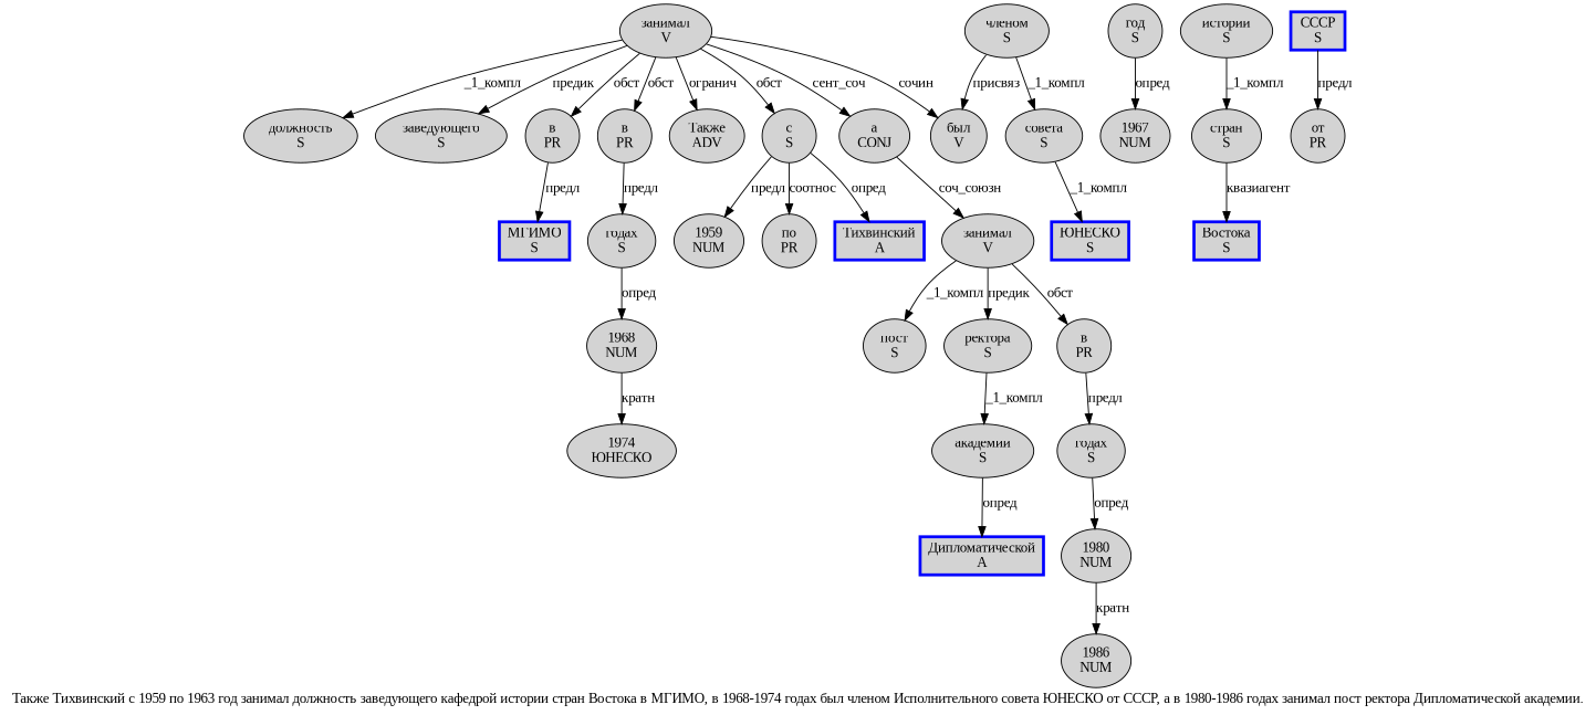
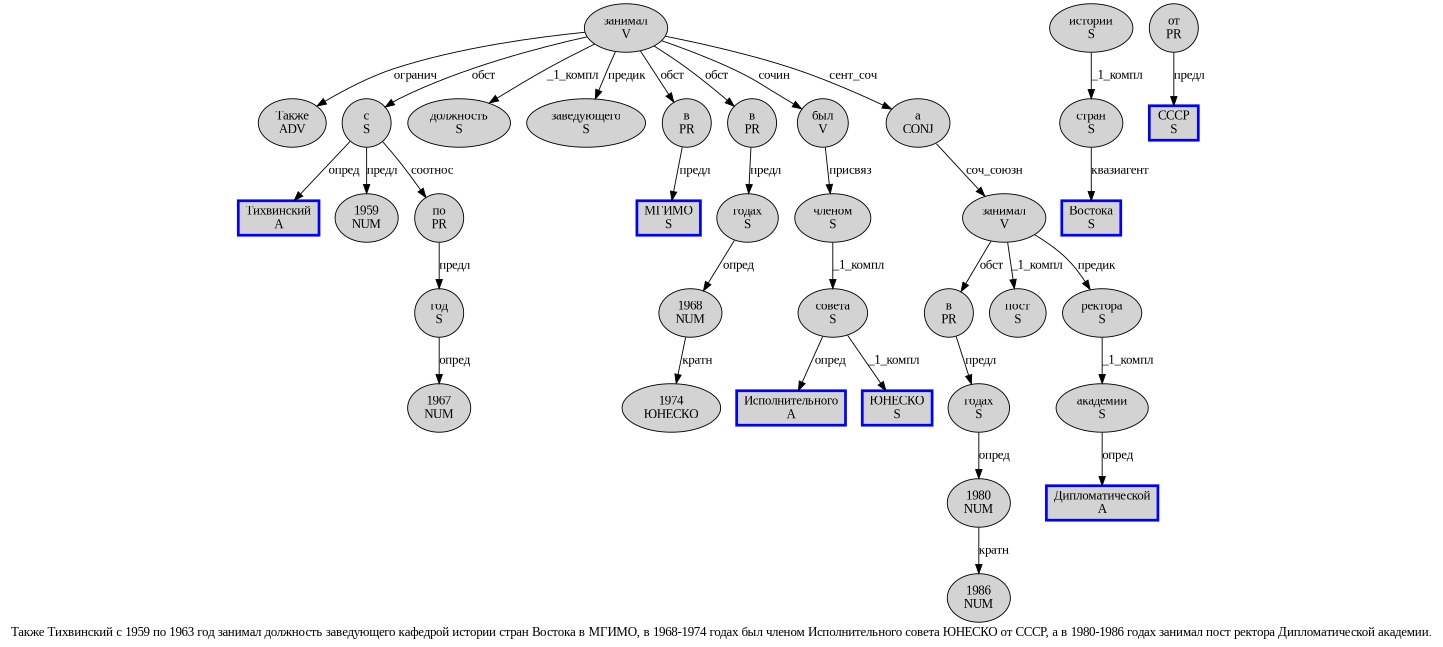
  digraph {
    fontname="Liberation Serif"
    label="Также Тихвинский с 1959 по 1963 год занимал должность заведующего кафедрой истории стран Востока в МГИМО, в 1968-1974 годах был членом Исполнительного совета ЮНЕСКО от СССР, а в 1980-1986 годах занимал пост ректора Дипломатической академии."
    node [fillcolor=lightgray fontname="Liberation Serif" penwidth=1 shape=ellipse style=filled]
    edge [fontname="Liberation Serif"]
    n1 [label="Также\nADV"]
    n2 [color=blue label="Тихвинский\nA" penwidth=3 shape=box]
    n3 [label="с\nS"]
    n4 [label="1959\nNUM"]
    n5 [label="по\nPR"]
    n6 [label="год\nS"]
    n7 [label="1967\nNUM"]
    n8 [label="занимал\nV"]
    n9 [label="должность\nS"]
    n10 [label="заведующего\nS"]
    n11 [label="в\nPR"]
    n12 [label="в\nPR"]
    n13 [label="был\nV"]
    n14 [label="а\nCONJ"]
    n15 [color=blue label="МГИМО\nS" penwidth=3 shape=box]
    n16 [label="годах\nS"]
    n17 [label="членом\nS"]
    n18 [label="занимал\nV"]
    n19 [label="истории\nS"]
    n20 [label="стран\nS"]
    n21 [color=blue label="Востока\nS" penwidth=3 shape=box]
    n22 [label="1968\nNUM"]
    n23 [label="1974\nЮНЕСКО"]
    n24 [label="совета\nS"]
+   n25 [color=blue label="Исполнительного\nA" penwidth=3 shape=box]
    n26 [color=blue label="ЮНЕСКО\nS" penwidth=3 shape=box]
    n27 [label="от\nPR"]
    n28 [color=blue label="СССР\nS" penwidth=3 shape=box]
    n29 [label="в\nPR"]
    n30 [label="пост\nS"]
    n31 [label="ректора\nS"]
    n32 [label="годах\nS"]
    n33 [label="1980\nNUM"]
    n34 [label="1986\nNUM"]
    n35 [label="академии\nS"]
    n36 [color=blue label="Дипломатической\nA" penwidth=3 shape=box]
    n3 -> n2 [label="опред"]
    n3 -> n4 [label="предл"]
    n3 -> n5 [label="соотнос"]
+   n5 -> n6 [label="предл"]
    n6 -> n7 [label="опред"]
    n8 -> n1 [label="огранич"]
    n8 -> n3 [label="обст"]
    n8 -> n9 [label="_1_компл"]
    n8 -> n10 [label="предик"]
    n8 -> n11 [label="обст"]
    n8 -> n12 [label="обст"]
    n8 -> n13 [label="сочин"]
    n8 -> n14 [label="сент_соч"]
    n11 -> n15 [label="предл"]
    n12 -> n16 [label="предл"]
-   n17 -> n13 [label="присвяз"]
+   n13 -> n17 [label="присвяз"]
    n14 -> n18 [label="соч_союзн"]
    n16 -> n22 [label="опред"]
    n17 -> n24 [label="_1_компл"]
    n18 -> n29 [label="обст"]
    n18 -> n30 [label="_1_компл"]
    n18 -> n31 [label="предик"]
    n19 -> n20 [label="_1_компл"]
    n20 -> n21 [label="квазиагент"]
    n22 -> n23 [label="кратн"]
+   n24 -> n25 [label="опред"]
    n24 -> n26 [label="_1_компл"]
-   n28 -> n27 [label="предл"]
+   n27 -> n28 [label="предл"]
    n29 -> n32 [label="предл"]
    n31 -> n35 [label="_1_компл"]
    n32 -> n33 [label="опред"]
    n33 -> n34 [label="кратн"]
    n35 -> n36 [label="опред"]
  }
